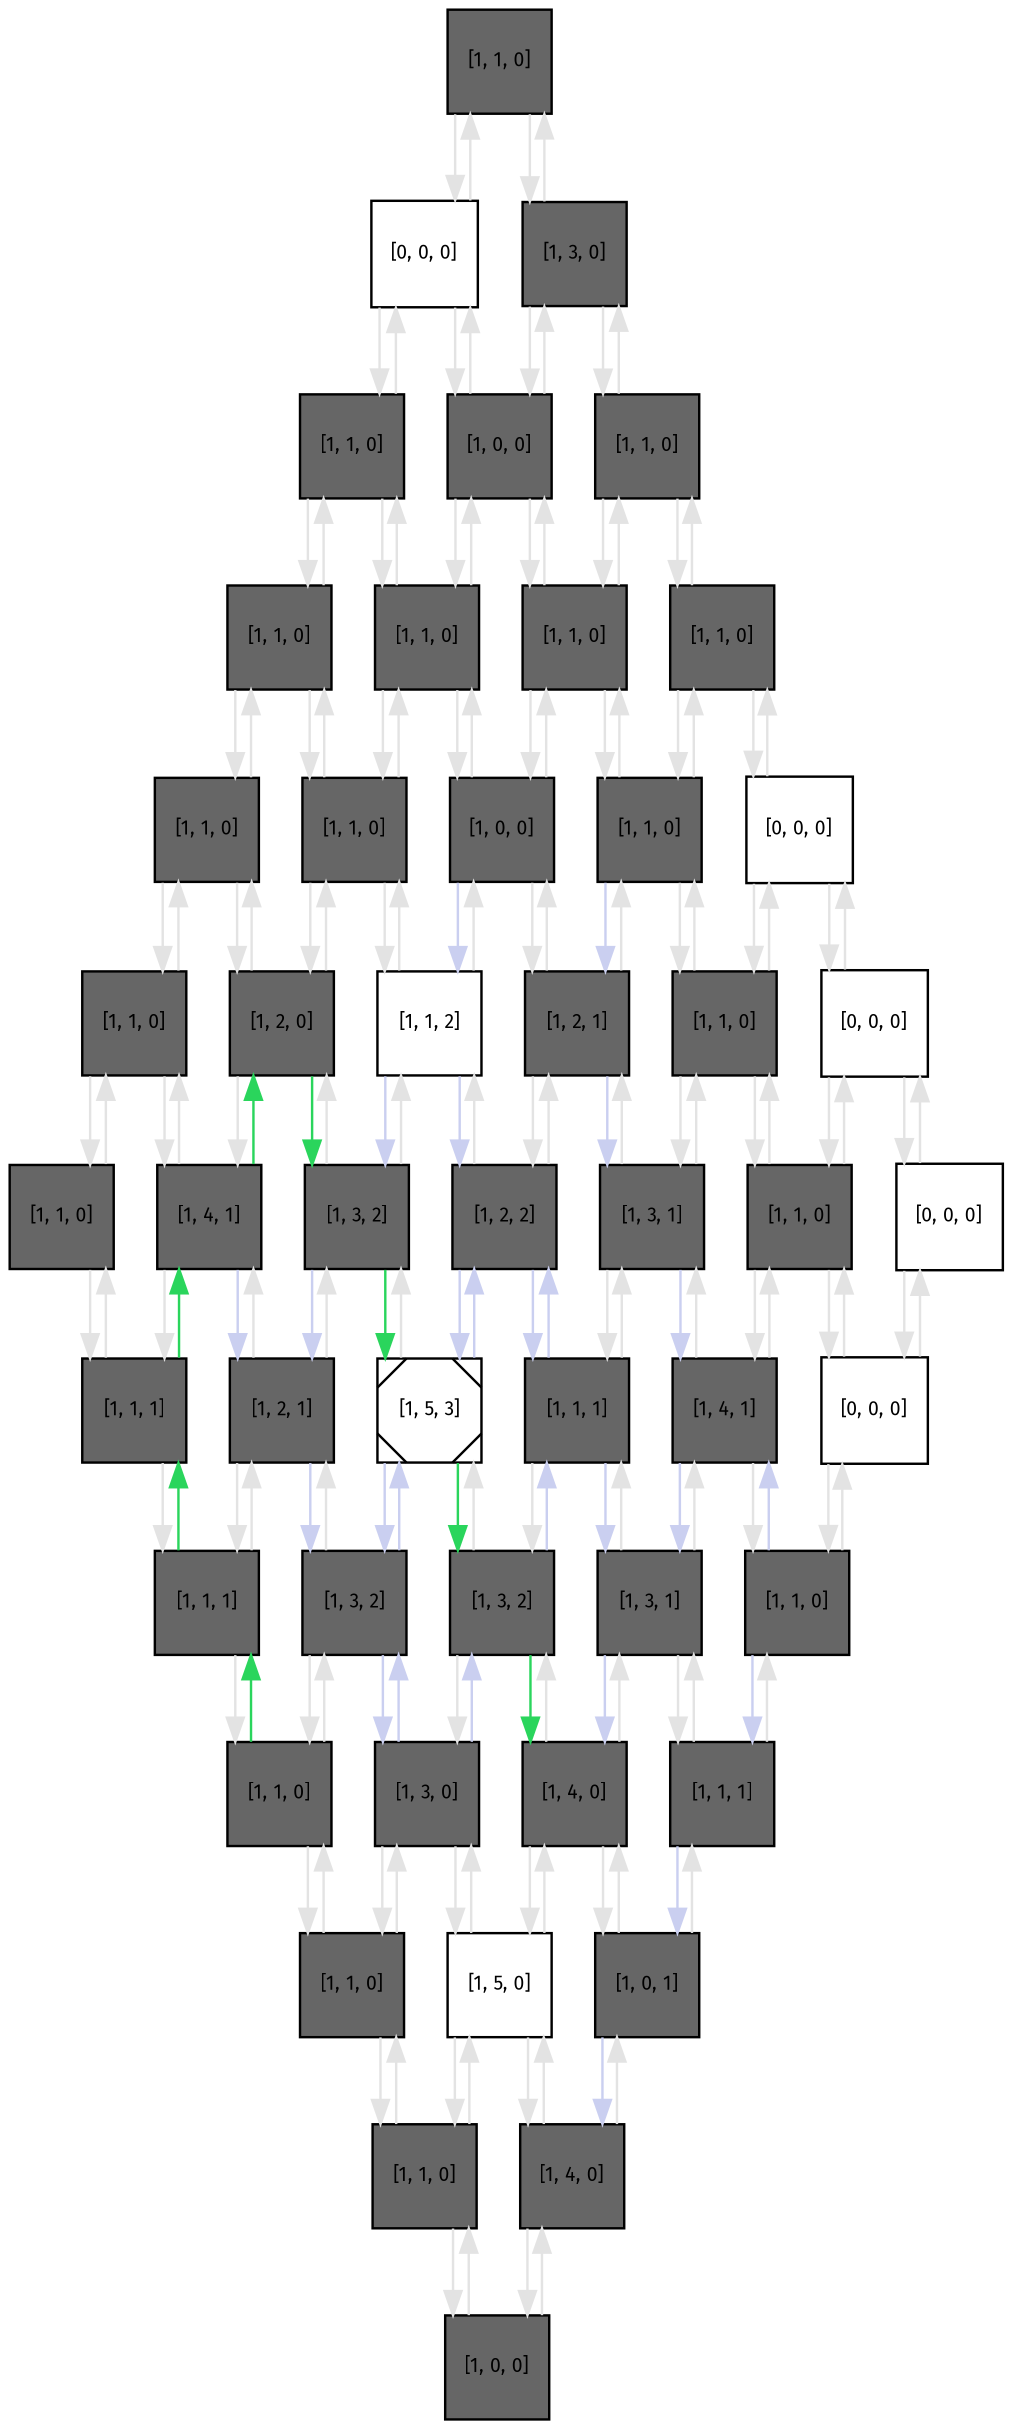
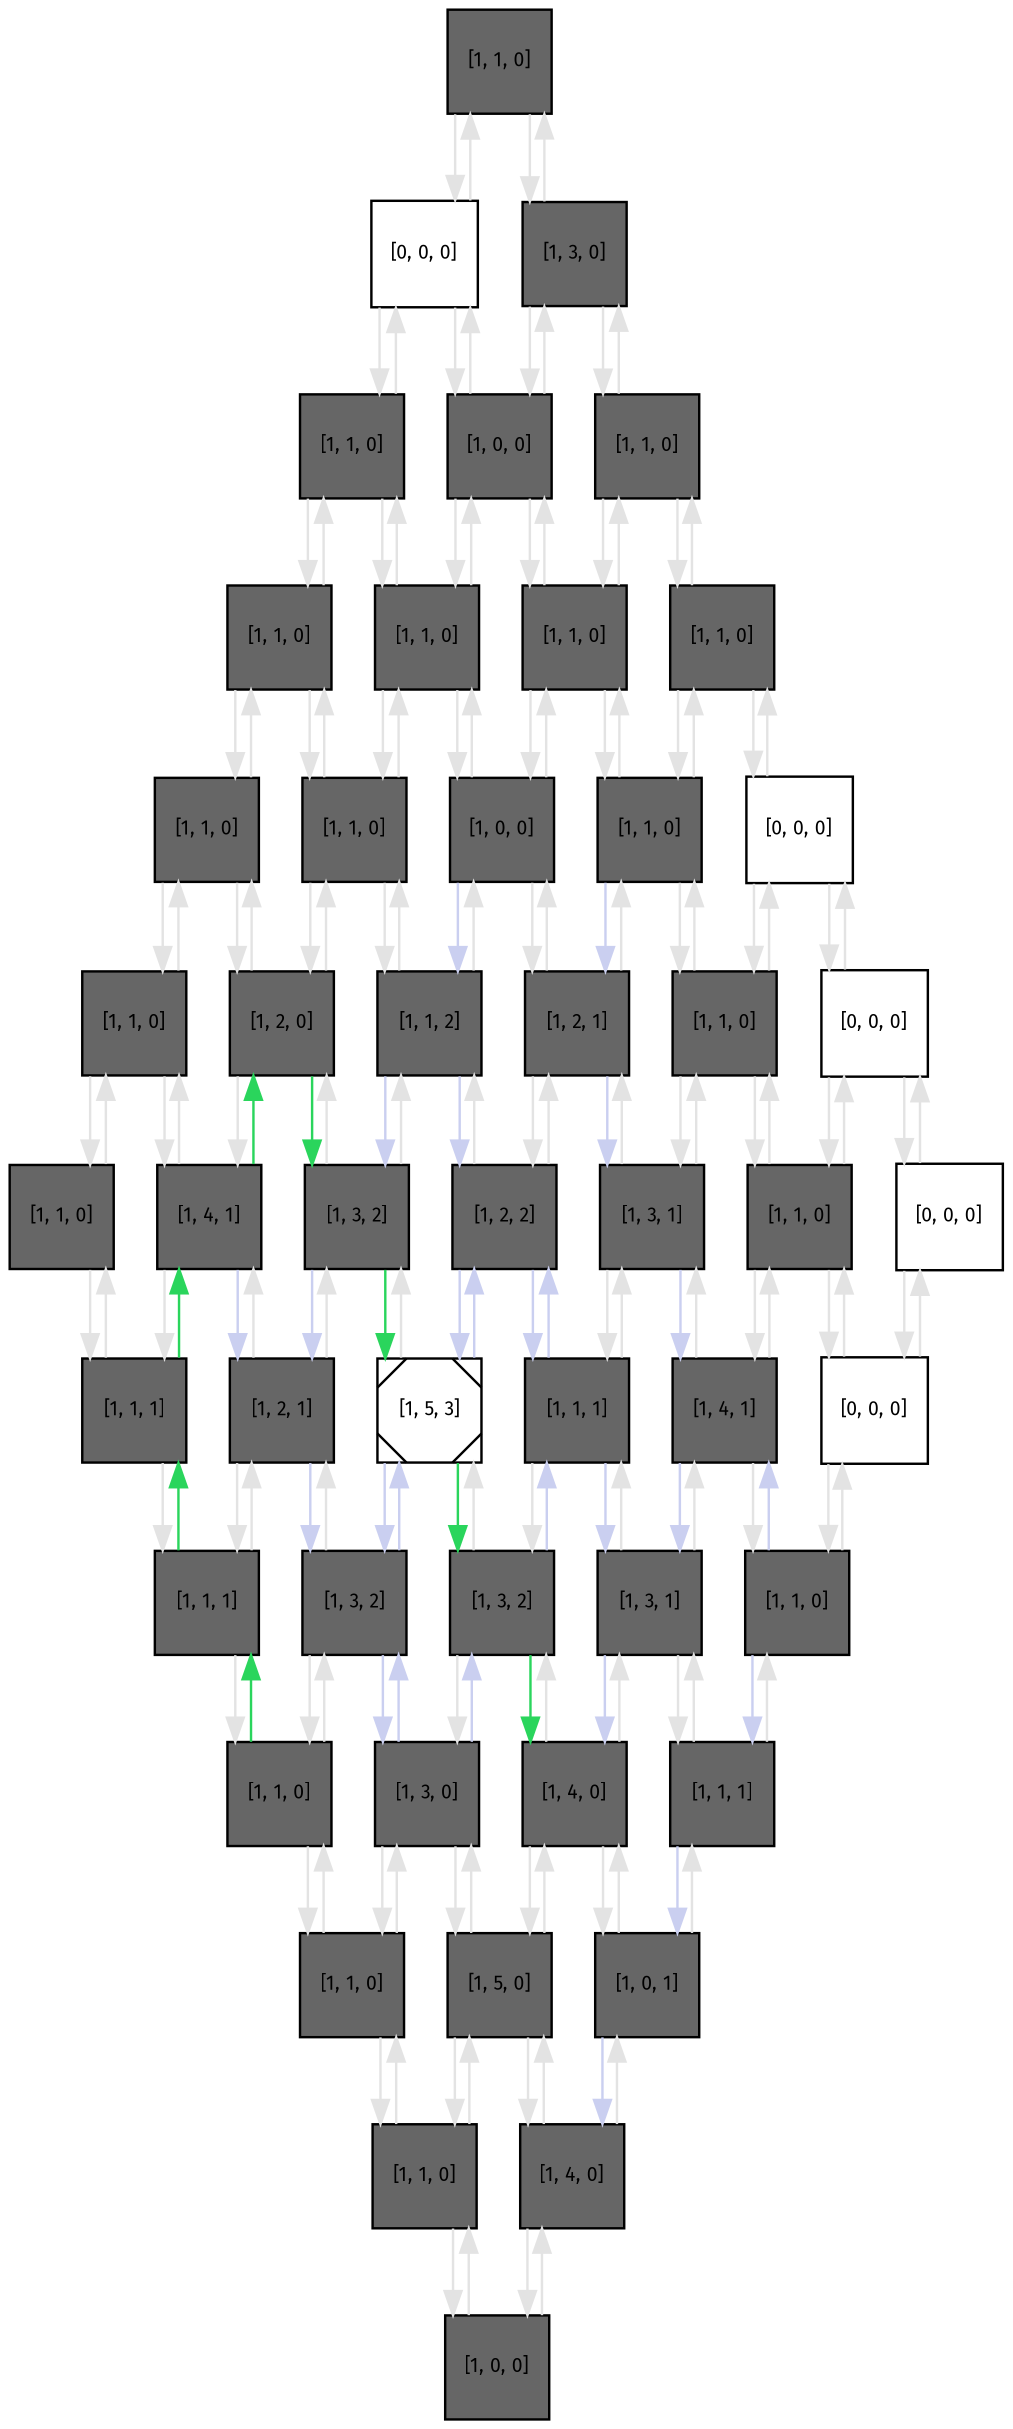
  digraph {
    fontname="Fira Sans"
    rank=same
    rankdir=TB
    splines=ortho
    node [fillcolor="#666666" fixedsize=false fontname="Fira Sans" fontsize=8 shape=square style=filled]
    edge [color=grey89 constraint=false fontname="Fira Sans" style="penwidth(0.1)" weight=1]
    n1 [label="[1, 1, 0]" width=0.6]
    n2 [fillcolor="#FFFFFF" label="[0, 0, 0]" width=0.6]
    n3 [label="[1, 3, 0]" width=0.6]
    n4 [label="[1, 1, 0]" width=0.6]
    n5 [label="[1, 0, 0]" width=0.6]
    n6 [label="[1, 1, 0]" width=0.6]
    n7 [label="[1, 1, 0]" width=0.6]
    n8 [label="[1, 1, 0]" width=0.6]
    n9 [label="[1, 1, 0]" width=0.6]
    n10 [label="[1, 1, 0]" width=0.6]
    n11 [label="[1, 1, 0]" width=0.6]
    n12 [label="[1, 0, 0]" width=0.6]
    n13 [label="[1, 1, 0]" width=0.6]
    n14 [label="[1, 2, 0]" width=0.6]
-   n15 [fillcolor="#FFFFFF" label="[1, 1, 2]" width=0.6]
+   n15 [label="[1, 1, 2]" width=0.6]
    n16 [label="[1, 1, 0]" width=0.6]
    n17 [label="[1, 4, 1]" width=0.6]
    n18 [label="[1, 3, 2]" width=0.6]
    n19 [label="[1, 1, 1]" width=0.6]
    n20 [label="[1, 2, 1]" width=0.6]
    n21 [label="[1, 1, 1]" width=0.6]
    n22 [label="[1, 1, 0]" width=0.6]
    n23 [label="[1, 1, 0]" width=0.6]
    n24 [label="[1, 2, 1]" width=0.6]
    n25 [label="[1, 2, 2]" width=0.6]
    n26 [fillcolor="#FFFFFF" label="[1, 5, 3]" shape=Msquare width=0.6]
    n27 [label="[1, 3, 2]" width=0.6]
    n28 [label="[1, 1, 0]" width=0.6]
    n29 [fillcolor="#FFFFFF" label="[0, 0, 0]" width=0.6]
    n30 [label="[1, 1, 0]" width=0.6]
    n31 [label="[1, 3, 1]" width=0.6]
    n32 [label="[1, 1, 1]" width=0.6]
    n33 [label="[1, 3, 2]" width=0.6]
    n34 [label="[1, 3, 0]" width=0.6]
    n35 [label="[1, 1, 0]" width=0.6]
    n36 [fillcolor="#FFFFFF" label="[0, 0, 0]" width=0.6]
    n37 [label="[1, 1, 0]" width=0.6]
    n38 [label="[1, 4, 1]" width=0.6]
    n39 [label="[1, 3, 1]" width=0.6]
    n40 [label="[1, 4, 0]" width=0.6]
-   n41 [fillcolor="#FFFFFF" label="[1, 5, 0]" width=0.6]
+   n41 [label="[1, 5, 0]" width=0.6]
    n42 [label="[1, 1, 0]" width=0.6]
    n43 [fillcolor="#FFFFFF" label="[0, 0, 0]" width=0.6]
    n44 [fillcolor="#FFFFFF" label="[0, 0, 0]" width=0.6]
    n45 [label="[1, 1, 0]" width=0.6]
    n46 [label="[1, 1, 1]" width=0.6]
    n47 [label="[1, 0, 1]" width=0.6]
    n48 [label="[1, 4, 0]" width=0.6]
    n49 [label="[1, 0, 0]" width=0.6]
    n1 -> n2
    n1 -> n2 [constraint=true style=invis color="" weight=""]
    n1 -> n3
    n1 -> n3 [constraint=true style=invis color="" weight=""]
    n2 -> n1
    n2 -> n4
    n2 -> n4 [constraint=true style=invis color="" weight=""]
    n2 -> n5
    n2 -> n5 [constraint=true style=invis color="" weight=""]
    n3 -> n1
    n3 -> n5
    n3 -> n5 [constraint=true style=invis color="" weight=""]
    n3 -> n6
    n3 -> n6 [constraint=true style=invis color="" weight=""]
    n4 -> n2
    n4 -> n7
    n4 -> n7 [constraint=true style=invis color="" weight=""]
    n4 -> n8
    n4 -> n8 [constraint=true style=invis color="" weight=""]
    n5 -> n2
    n5 -> n3
    n5 -> n8
    n5 -> n8 [constraint=true style=invis color="" weight=""]
    n5 -> n9
    n5 -> n9 [constraint=true style=invis color="" weight=""]
    n6 -> n3
    n6 -> n9
    n6 -> n9 [constraint=true style=invis color="" weight=""]
    n6 -> n22
    n6 -> n22 [constraint=true style=invis color="" weight=""]
    n7 -> n4
    n7 -> n10
    n7 -> n10 [constraint=true style=invis color="" weight=""]
    n7 -> n11
    n7 -> n11 [constraint=true style=invis color="" weight=""]
    n8 -> n4
    n8 -> n5
    n8 -> n11
    n8 -> n11 [constraint=true style=invis color="" weight=""]
    n8 -> n12
    n8 -> n12 [constraint=true style=invis color="" weight=""]
    n9 -> n5
    n9 -> n6
    n9 -> n12
    n9 -> n12 [constraint=true style=invis color="" weight=""]
    n9 -> n23
    n9 -> n23 [constraint=true style=invis color="" weight=""]
    n10 -> n7
    n10 -> n13
    n10 -> n13 [constraint=true style=invis color="" weight=""]
    n10 -> n14
    n10 -> n14 [constraint=true style=invis color="" weight=""]
    n11 -> n7
    n11 -> n8
    n11 -> n14
    n11 -> n14 [constraint=true style=invis color="" weight=""]
    n11 -> n15
    n11 -> n15 [constraint=true style=invis color="" weight=""]
    n12 -> n8
    n12 -> n9
    n12 -> n15 [color="#CACFF0"]
    n12 -> n15 [constraint=true style=invis color="" weight=""]
    n12 -> n24
    n12 -> n24 [constraint=true style=invis color="" weight=""]
    n13 -> n10
    n13 -> n16
    n13 -> n16 [constraint=true style=invis color="" weight=""]
    n13 -> n17
    n13 -> n17 [constraint=true style=invis color="" weight=""]
    n14 -> n10
    n14 -> n11
    n14 -> n17
    n14 -> n17 [constraint=true style=invis color="" weight=""]
    n14 -> n18 [color="#2AD55C"]
    n14 -> n18 [constraint=true style=invis color="" weight=""]
    n15 -> n11
    n15 -> n12
    n15 -> n18 [color="#CACFF0"]
    n15 -> n18 [constraint=true style=invis color="" weight=""]
    n15 -> n25 [color="#CACFF0"]
    n15 -> n25 [constraint=true style=invis color="" weight=""]
    n16 -> n13
    n16 -> n19
    n16 -> n19 [constraint=true style=invis color="" weight=""]
    n17 -> n13
    n17 -> n14 [color="#2AD55C"]
    n17 -> n19
    n17 -> n19 [constraint=true style=invis color="" weight=""]
    n17 -> n20 [color="#CACFF0"]
    n17 -> n20 [constraint=true style=invis color="" weight=""]
    n18 -> n14
    n18 -> n15
    n18 -> n20 [color="#CACFF0"]
    n18 -> n20 [constraint=true style=invis color="" weight=""]
    n18 -> n26 [color="#2AD55C"]
    n18 -> n26 [constraint=true style=invis color="" weight=""]
    n19 -> n16
    n19 -> n17 [color="#2AD55C"]
    n19 -> n21
    n19 -> n21 [constraint=true style=invis color="" weight=""]
    n20 -> n17
    n20 -> n18
    n20 -> n21
    n20 -> n21 [constraint=true style=invis color="" weight=""]
    n20 -> n27 [color="#CACFF0"]
    n20 -> n27 [constraint=true style=invis color="" weight=""]
    n21 -> n19 [color="#2AD55C"]
    n21 -> n20
    n21 -> n28
    n21 -> n28 [constraint=true style=invis color="" weight=""]
    n22 -> n6
    n22 -> n23
    n22 -> n23 [constraint=true style=invis color="" weight=""]
    n22 -> n29
    n22 -> n29 [constraint=true style=invis color="" weight=""]
    n23 -> n9
    n23 -> n22
    n23 -> n24 [color="#CACFF0"]
    n23 -> n24 [constraint=true style=invis color="" weight=""]
    n23 -> n30
    n23 -> n30 [constraint=true style=invis color="" weight=""]
    n24 -> n12
    n24 -> n23
    n24 -> n25
    n24 -> n25 [constraint=true style=invis color="" weight=""]
    n24 -> n31 [color="#CACFF0"]
    n24 -> n31 [constraint=true style=invis color="" weight=""]
    n25 -> n15
    n25 -> n24
    n25 -> n26 [color="#CACFF0"]
    n25 -> n26 [constraint=true style=invis color="" weight=""]
    n25 -> n32 [color="#CACFF0"]
    n25 -> n32 [constraint=true style=invis color="" weight=""]
    n26 -> n18
    n26 -> n25 [color="#CACFF0"]
    n26 -> n27 [color="#CACFF0"]
    n26 -> n27 [constraint=true style=invis color="" weight=""]
    n26 -> n33 [color="#2AD55C"]
    n26 -> n33 [constraint=true style=invis color="" weight=""]
    n27 -> n20
    n27 -> n26 [color="#CACFF0"]
    n27 -> n28
    n27 -> n28 [constraint=true style=invis color="" weight=""]
    n27 -> n34 [color="#CACFF0"]
    n27 -> n34 [constraint=true style=invis color="" weight=""]
    n28 -> n21 [color="#2AD55C"]
    n28 -> n27
    n28 -> n35
    n28 -> n35 [constraint=true style=invis color="" weight=""]
    n29 -> n22
    n29 -> n30
    n29 -> n30 [constraint=true style=invis color="" weight=""]
    n29 -> n36
    n29 -> n36 [constraint=true style=invis color="" weight=""]
    n30 -> n23
    n30 -> n29
    n30 -> n31
    n30 -> n31 [constraint=true style=invis color="" weight=""]
    n30 -> n37
    n30 -> n37 [constraint=true style=invis color="" weight=""]
    n31 -> n24
    n31 -> n30
    n31 -> n32
    n31 -> n32 [constraint=true style=invis color="" weight=""]
    n31 -> n38 [color="#CACFF0"]
    n31 -> n38 [constraint=true style=invis color="" weight=""]
    n32 -> n25 [color="#CACFF0"]
    n32 -> n31
    n32 -> n33
    n32 -> n33 [constraint=true style=invis color="" weight=""]
    n32 -> n39 [color="#CACFF0"]
    n32 -> n39 [constraint=true style=invis color="" weight=""]
    n33 -> n26
    n33 -> n32 [color="#CACFF0"]
    n33 -> n34
    n33 -> n34 [constraint=true style=invis color="" weight=""]
    n33 -> n40 [color="#2AD55C"]
    n33 -> n40 [constraint=true style=invis color="" weight=""]
    n34 -> n27 [color="#CACFF0"]
    n34 -> n33 [color="#CACFF0"]
    n34 -> n35
    n34 -> n35 [constraint=true style=invis color="" weight=""]
    n34 -> n41
    n34 -> n41 [constraint=true style=invis color="" weight=""]
    n35 -> n28
    n35 -> n34
    n35 -> n42
    n35 -> n42 [constraint=true style=invis color="" weight=""]
    n36 -> n29
    n36 -> n37
    n36 -> n37 [constraint=true style=invis color="" weight=""]
    n36 -> n43
    n36 -> n43 [constraint=true style=invis color="" weight=""]
    n37 -> n30
    n37 -> n36
    n37 -> n38
    n37 -> n38 [constraint=true style=invis color="" weight=""]
    n37 -> n44
    n37 -> n44 [constraint=true style=invis color="" weight=""]
    n38 -> n31
    n38 -> n37
    n38 -> n39 [color="#CACFF0"]
    n38 -> n39 [constraint=true style=invis color="" weight=""]
    n38 -> n45
    n38 -> n45 [constraint=true style=invis color="" weight=""]
    n39 -> n32
    n39 -> n38
    n39 -> n40 [color="#CACFF0"]
    n39 -> n40 [constraint=true style=invis color="" weight=""]
    n39 -> n46
    n39 -> n46 [constraint=true style=invis color="" weight=""]
    n40 -> n33
    n40 -> n39
    n40 -> n41
    n40 -> n41 [constraint=true style=invis color="" weight=""]
    n40 -> n47
    n40 -> n47 [constraint=true style=invis color="" weight=""]
    n41 -> n34
    n41 -> n40
    n41 -> n42
    n41 -> n42 [constraint=true style=invis color="" weight=""]
    n41 -> n48
    n41 -> n48 [constraint=true style=invis color="" weight=""]
    n42 -> n35
    n42 -> n41
    n42 -> n49
    n42 -> n49 [constraint=true style=invis color="" weight=""]
    n43 -> n36
    n43 -> n44
    n43 -> n44 [constraint=true style=invis color="" weight=""]
    n44 -> n37
    n44 -> n43
    n44 -> n45
    n44 -> n45 [constraint=true style=invis color="" weight=""]
    n45 -> n38 [color="#CACFF0"]
    n45 -> n44
    n45 -> n46 [color="#CACFF0"]
    n45 -> n46 [constraint=true style=invis color="" weight=""]
    n46 -> n39
    n46 -> n45
    n46 -> n47 [color="#CACFF0"]
    n46 -> n47 [constraint=true style=invis color="" weight=""]
    n47 -> n40
    n47 -> n46
    n47 -> n48 [color="#CACFF0"]
    n47 -> n48 [constraint=true style=invis color="" weight=""]
    n48 -> n41
    n48 -> n47
    n48 -> n49
    n48 -> n49 [constraint=true style=invis color="" weight=""]
    n49 -> n42
    n49 -> n48
  }
